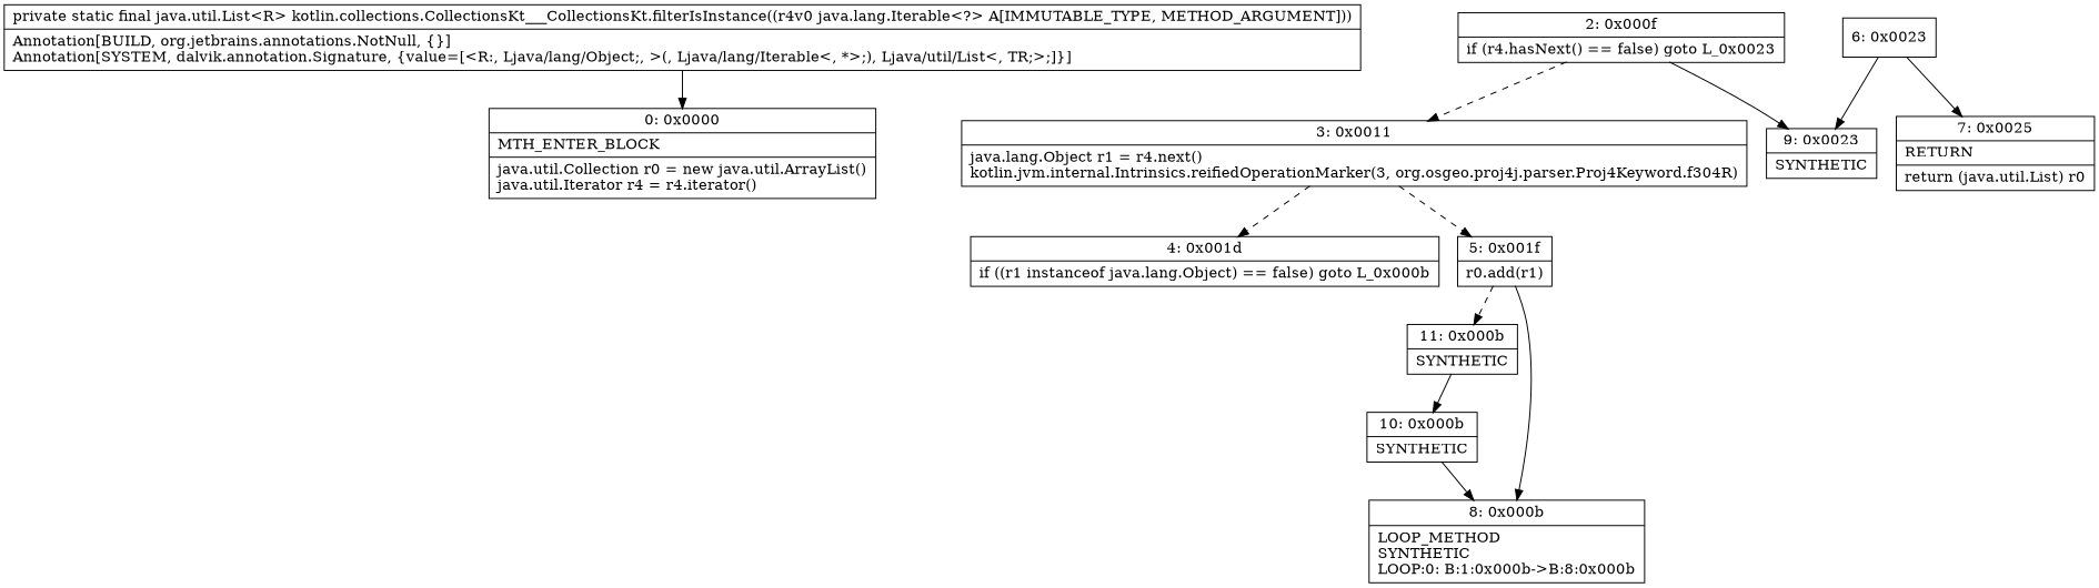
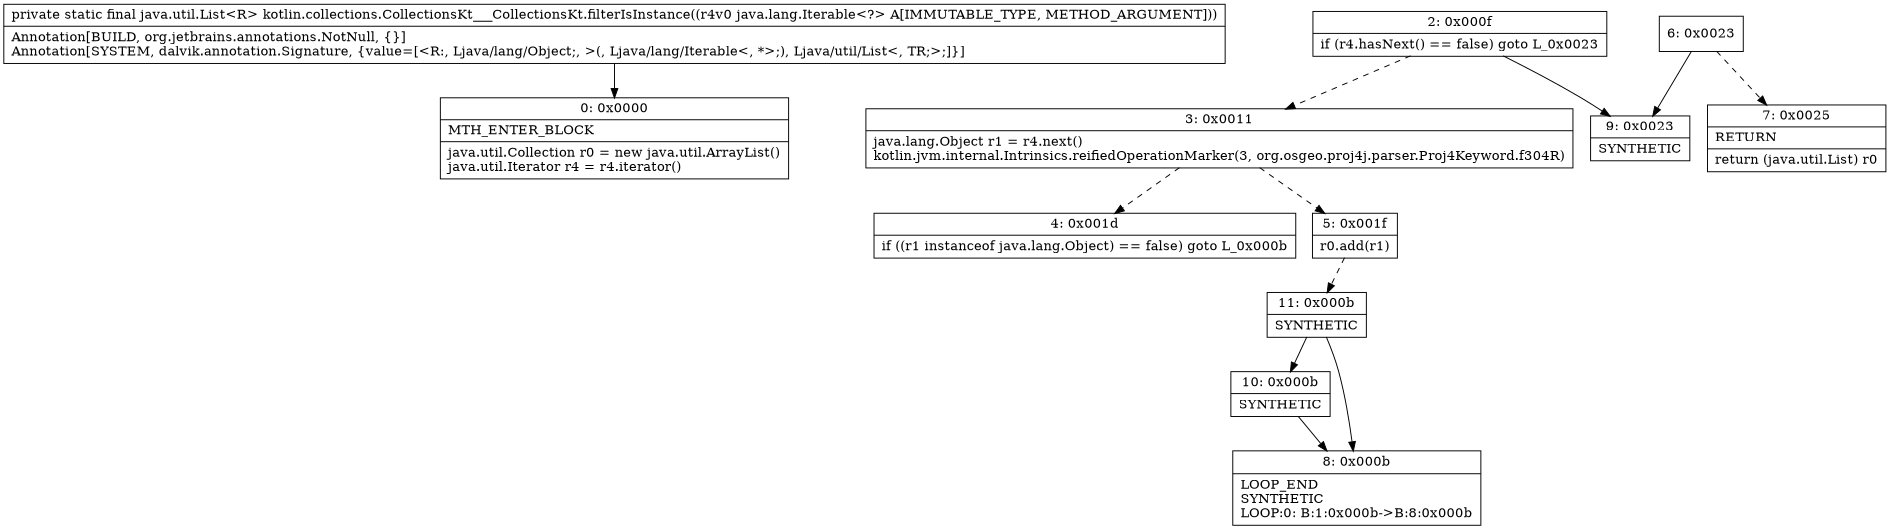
  digraph {
    node [shape=record]
    n1 [label="{0\:\ 0x0000|MTH_ENTER_BLOCK\l|java.util.Collection r0 = new java.util.ArrayList()\ljava.util.Iterator r4 = r4.iterator()\l}"]
    n2 [label="{2\:\ 0x000f|if (r4.hasNext() == false) goto L_0x0023\l}"]
    n3 [label="{3\:\ 0x0011|java.lang.Object r1 = r4.next()\lkotlin.jvm.internal.Intrinsics.reifiedOperationMarker(3, org.osgeo.proj4j.parser.Proj4Keyword.f304R)\l}"]
    n4 [label="{9\:\ 0x0023|SYNTHETIC\l}"]
    n5 [label="{4\:\ 0x001d|if ((r1 instanceof java.lang.Object) == false) goto L_0x000b\l}"]
    n6 [label="{5\:\ 0x001f|r0.add(r1)\l}"]
    n7 [label="{11\:\ 0x000b|SYNTHETIC\l}"]
    n8 [label="{10\:\ 0x000b|SYNTHETIC\l}"]
-   n9 [label="{8\:\ 0x000b|LOOP_METHOD\lSYNTHETIC\lLOOP:0: B:1:0x000b\-\>B:8:0x000b\l}"]
+   n9 [label="{8\:\ 0x000b|LOOP_END\lSYNTHETIC\lLOOP:0: B:1:0x000b\-\>B:8:0x000b\l}"]
    n10 [label="{6\:\ 0x0023}"]
    n11 [label="{7\:\ 0x0025|RETURN\l|return (java.util.List) r0\l}"]
    n12 [label="{private static final java.util.List\<R\> kotlin.collections.CollectionsKt___CollectionsKt.filterIsInstance((r4v0 java.lang.Iterable\<?\> A[IMMUTABLE_TYPE, METHOD_ARGUMENT]))  | Annotation[BUILD, org.jetbrains.annotations.NotNull, \{\}]\lAnnotation[SYSTEM, dalvik.annotation.Signature, \{value=[\<R:, Ljava\/lang\/Object;, \>(, Ljava\/lang\/Iterable\<, *\>;), Ljava\/util\/List\<, TR;\>;]\}]\l}"]
    n2 -> n3 [style=dashed]
    n2 -> n4
    n3 -> n5 [style=dashed]
    n3 -> n6 [style=dashed]
    n6 -> n7 [style=dashed]
    n7 -> n8
-   n6 -> n9
+   n7 -> n9
    n8 -> n9
    n10 -> n4
-   n10 -> n11
+   n10 -> n11 [style=dashed]
    n12 -> n1
  }
